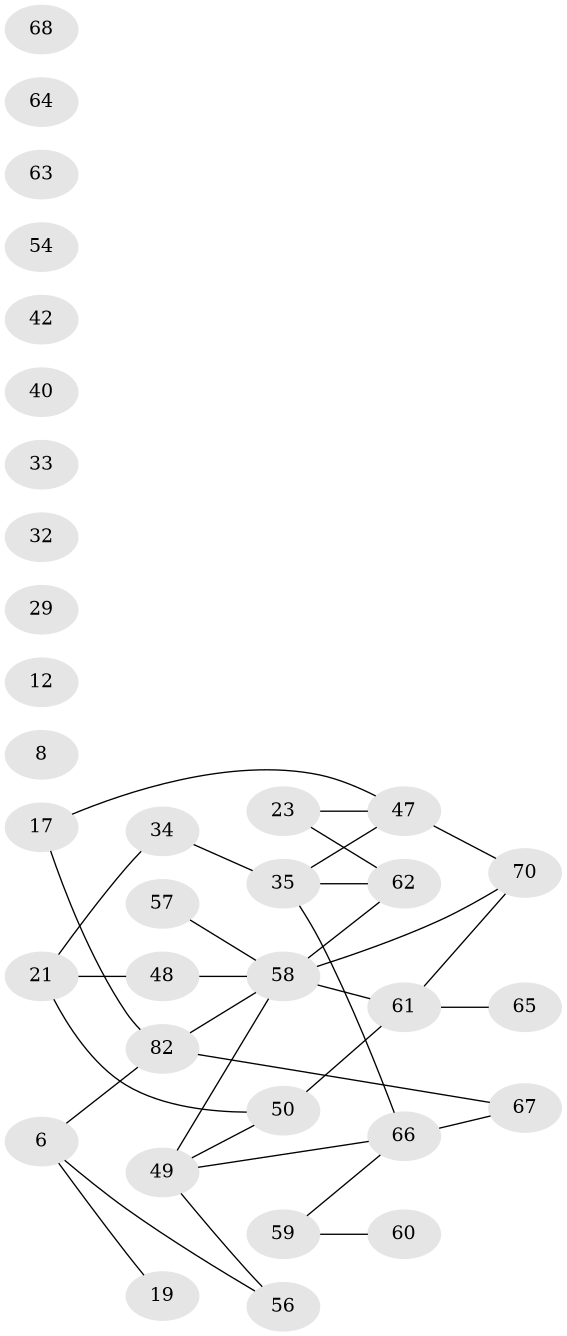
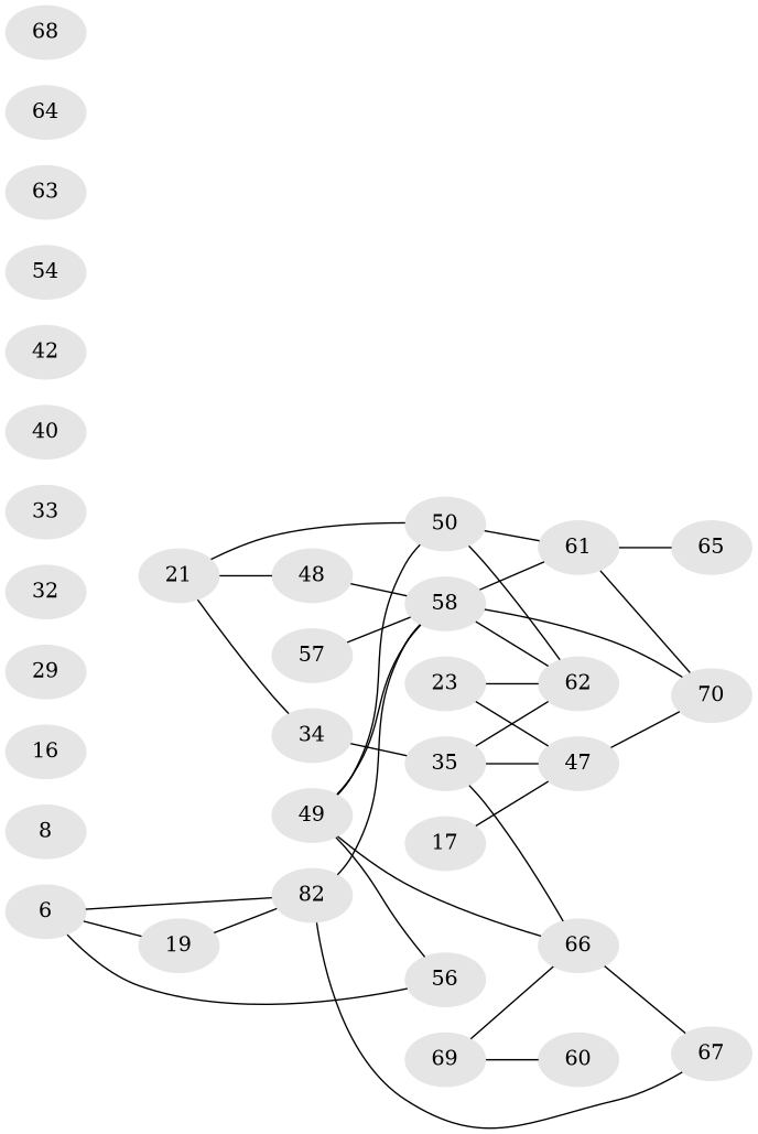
  graph {
    rankdir=LR
    node [color=gray90 style=filled]
    n1 [label=82 super="+31"]
    58 [super="+43+28+51"]
    67
    6
    56 [super="+38+19+46"]
    n6 [label=19 super="+30"]
    8
-   12
+   12 [label=16]
    17
    47
    70 [super="+24"]
    21
    34
    48 [super="+11+1+14"]
    50 [super="+5"]
    35 [super="+15+9+13"]
    62 [super="+44"]
    61 [super="+55+53+22"]
    23 [super="+4"]
    29
    32 [super="+7"]
    33
    66 [super="+25+20"]
    40
    42 [super="+10+36"]
    49 [super="+39"]
    65
    54
    57
-   59
+   59 [label=69]
    60
    63
    64
    68
    n1 -- 58
    n1 -- 67
    58 -- 70
    58 -- 62
    58 -- 61
    6 -- n1 [weight=2]
    6 -- 56
    6 -- n6
-   17 -- n1
+   n6 -- n1
    17 -- 47
    47 -- 70 [weight=2]
    21 -- 34
    21 -- 48 [weight=2]
    21 -- 50
    34 -- 35
    48 -- 58
+   50 -- 62
    50 -- 61
    35 -- 47
    35 -- 62 [weight=2]
    35 -- 66
    61 -- 70
    61 -- 65
    23 -- 47
    23 -- 62
    66 -- 67
    49 -- 58
    49 -- 56
    49 -- 50 [weight=2]
    49 -- 66
    57 -- 58
    59 -- 66
    59 -- 60
  }
